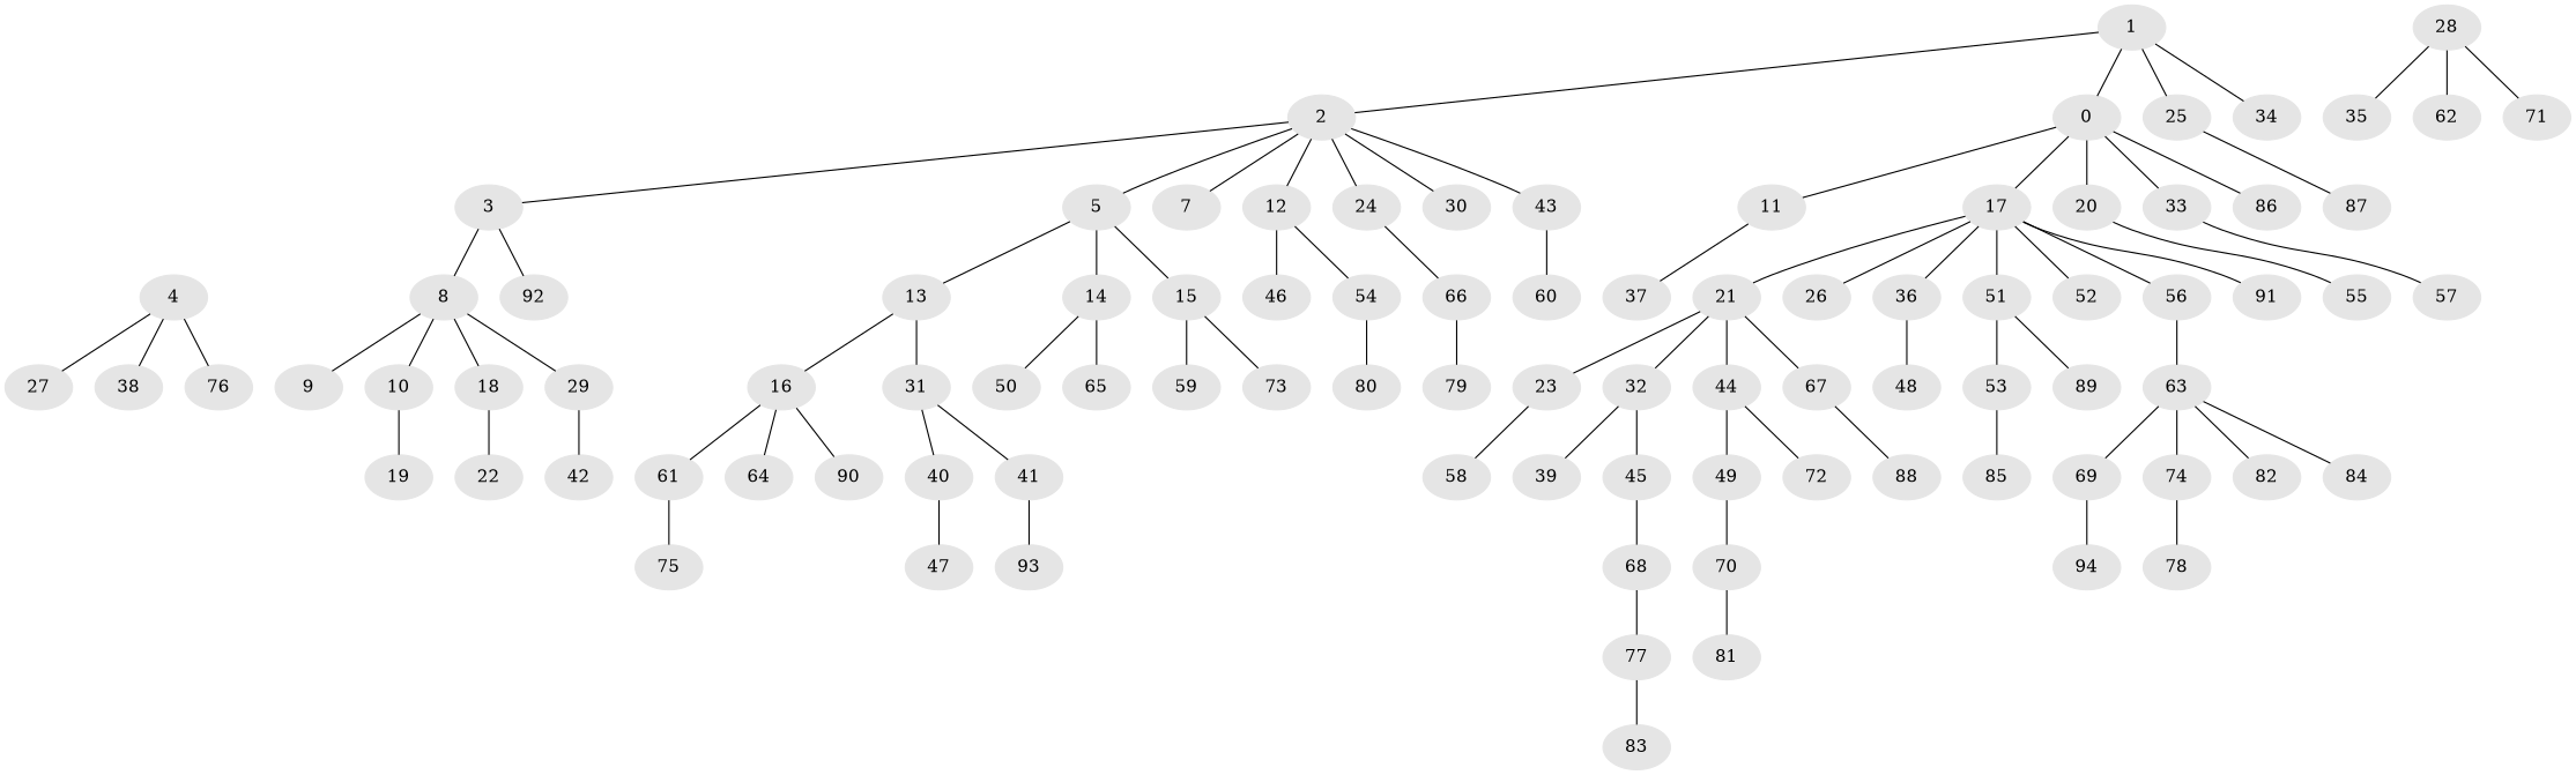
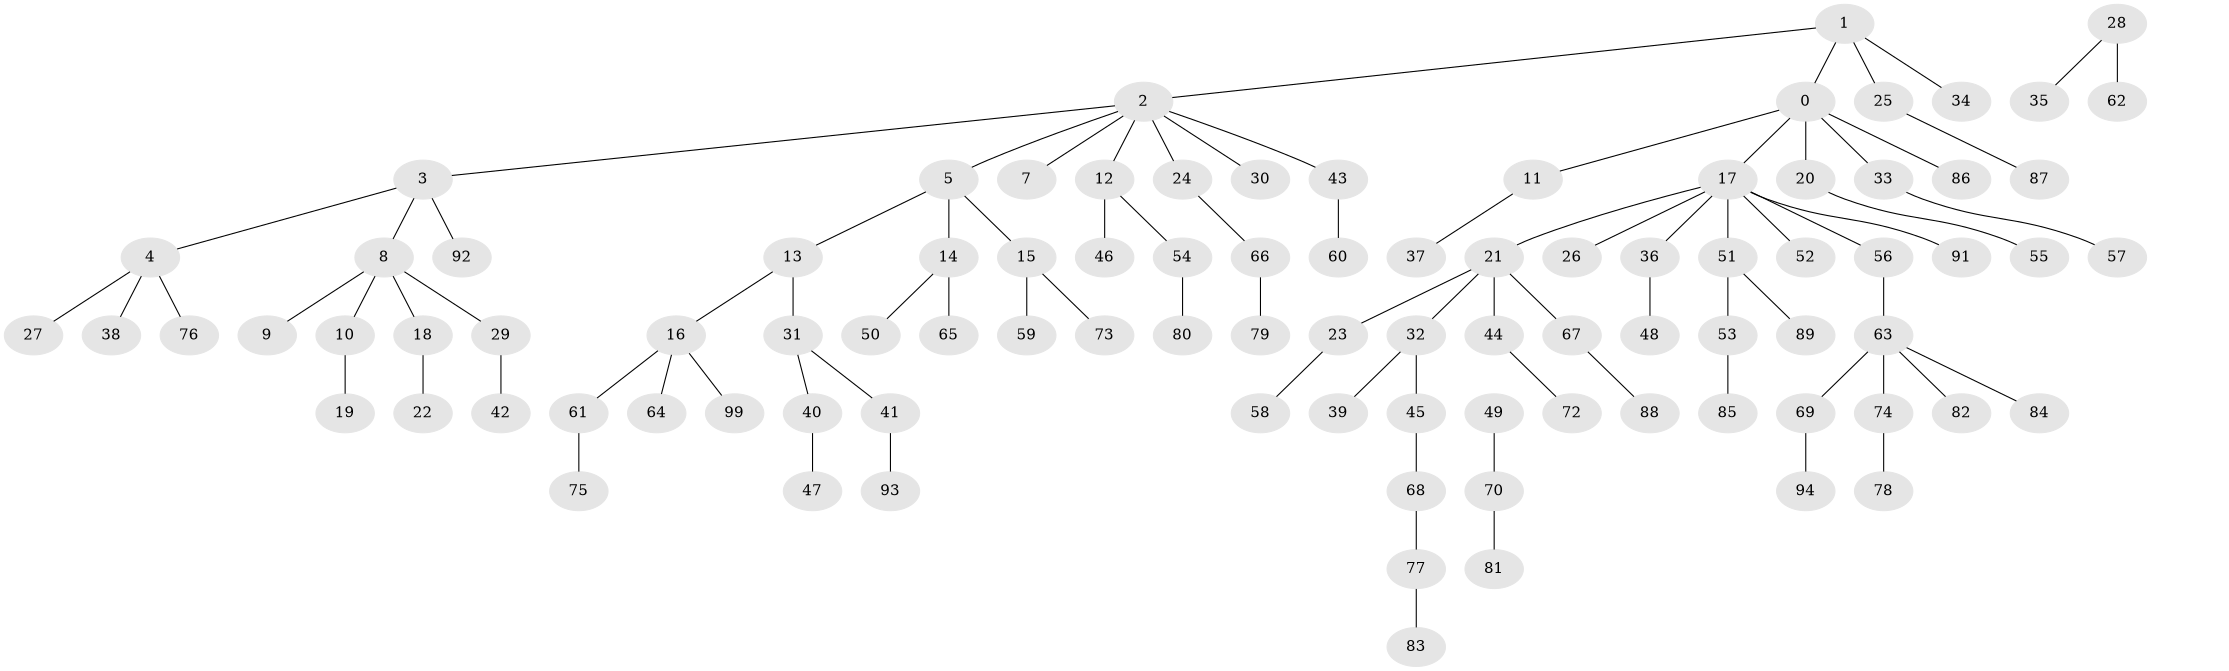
  graph {
    node [color=gray90 style=filled]
    1
    2
    n3 [label=0]
    25
    34
    3
    5
    7
    12
    24
    30
    43
    11
    17
    20
    33
    86
    87
    4
    8
    92
    13
    14
    15
    46
    54
    66
    60
    27
    38
    76
    9
    10
    18
    29
    16
    31
    50
    65
    59
    73
    37
    21
    26
    36
    51
    52
    56
    91
    55
    57
    19
    22
    42
    80
    61
    64
-   90
+   90 [label=99]
    40
    41
    75
    23
    32
    44
    67
    48
    53
    89
    63
    58
    39
    45
    49
    72
    88
    79
    28
    35
    62
-   71
    47
    93
    68
    70
    77
    81
    85
    69
    74
    82
    84
    94
    78
    83
    1 -- 2
    1 -- n3
    1 -- 25
    1 -- 34
    2 -- 3
    2 -- 5
    2 -- 7
    2 -- 12
    2 -- 24
    2 -- 30
    2 -- 43
    n3 -- 11
    n3 -- 17
    n3 -- 20
    n3 -- 33
    n3 -- 86
    25 -- 87
+   3 -- 4
    3 -- 8
    3 -- 92
    5 -- 13
    5 -- 14
    5 -- 15
    12 -- 46
    12 -- 54
    24 -- 66
    43 -- 60
    11 -- 37
    17 -- 21
    17 -- 26
    17 -- 36
    17 -- 51
    17 -- 52
    17 -- 56
    17 -- 91
    20 -- 55
    33 -- 57
    4 -- 27
    4 -- 38
    4 -- 76
    8 -- 9
    8 -- 10
    8 -- 18
    8 -- 29
    13 -- 16
    13 -- 31
    14 -- 50
    14 -- 65
    15 -- 59
    15 -- 73
    54 -- 80
    66 -- 79
    10 -- 19
    18 -- 22
    29 -- 42
    16 -- 61
    16 -- 64
    16 -- 90
    31 -- 40
    31 -- 41
    21 -- 23
    21 -- 32
    21 -- 44
    21 -- 67
    36 -- 48
    51 -- 53
    51 -- 89
    56 -- 63
    61 -- 75
    40 -- 47
    41 -- 93
    23 -- 58
    32 -- 39
    32 -- 45
-   44 -- 49
    44 -- 72
    67 -- 88
    53 -- 85
    63 -- 69
    63 -- 74
    63 -- 82
    63 -- 84
    45 -- 68
    49 -- 70
    28 -- 35
    28 -- 62
-   28 -- 71
    68 -- 77
    70 -- 81
    77 -- 83
    69 -- 94
    74 -- 78
  }
